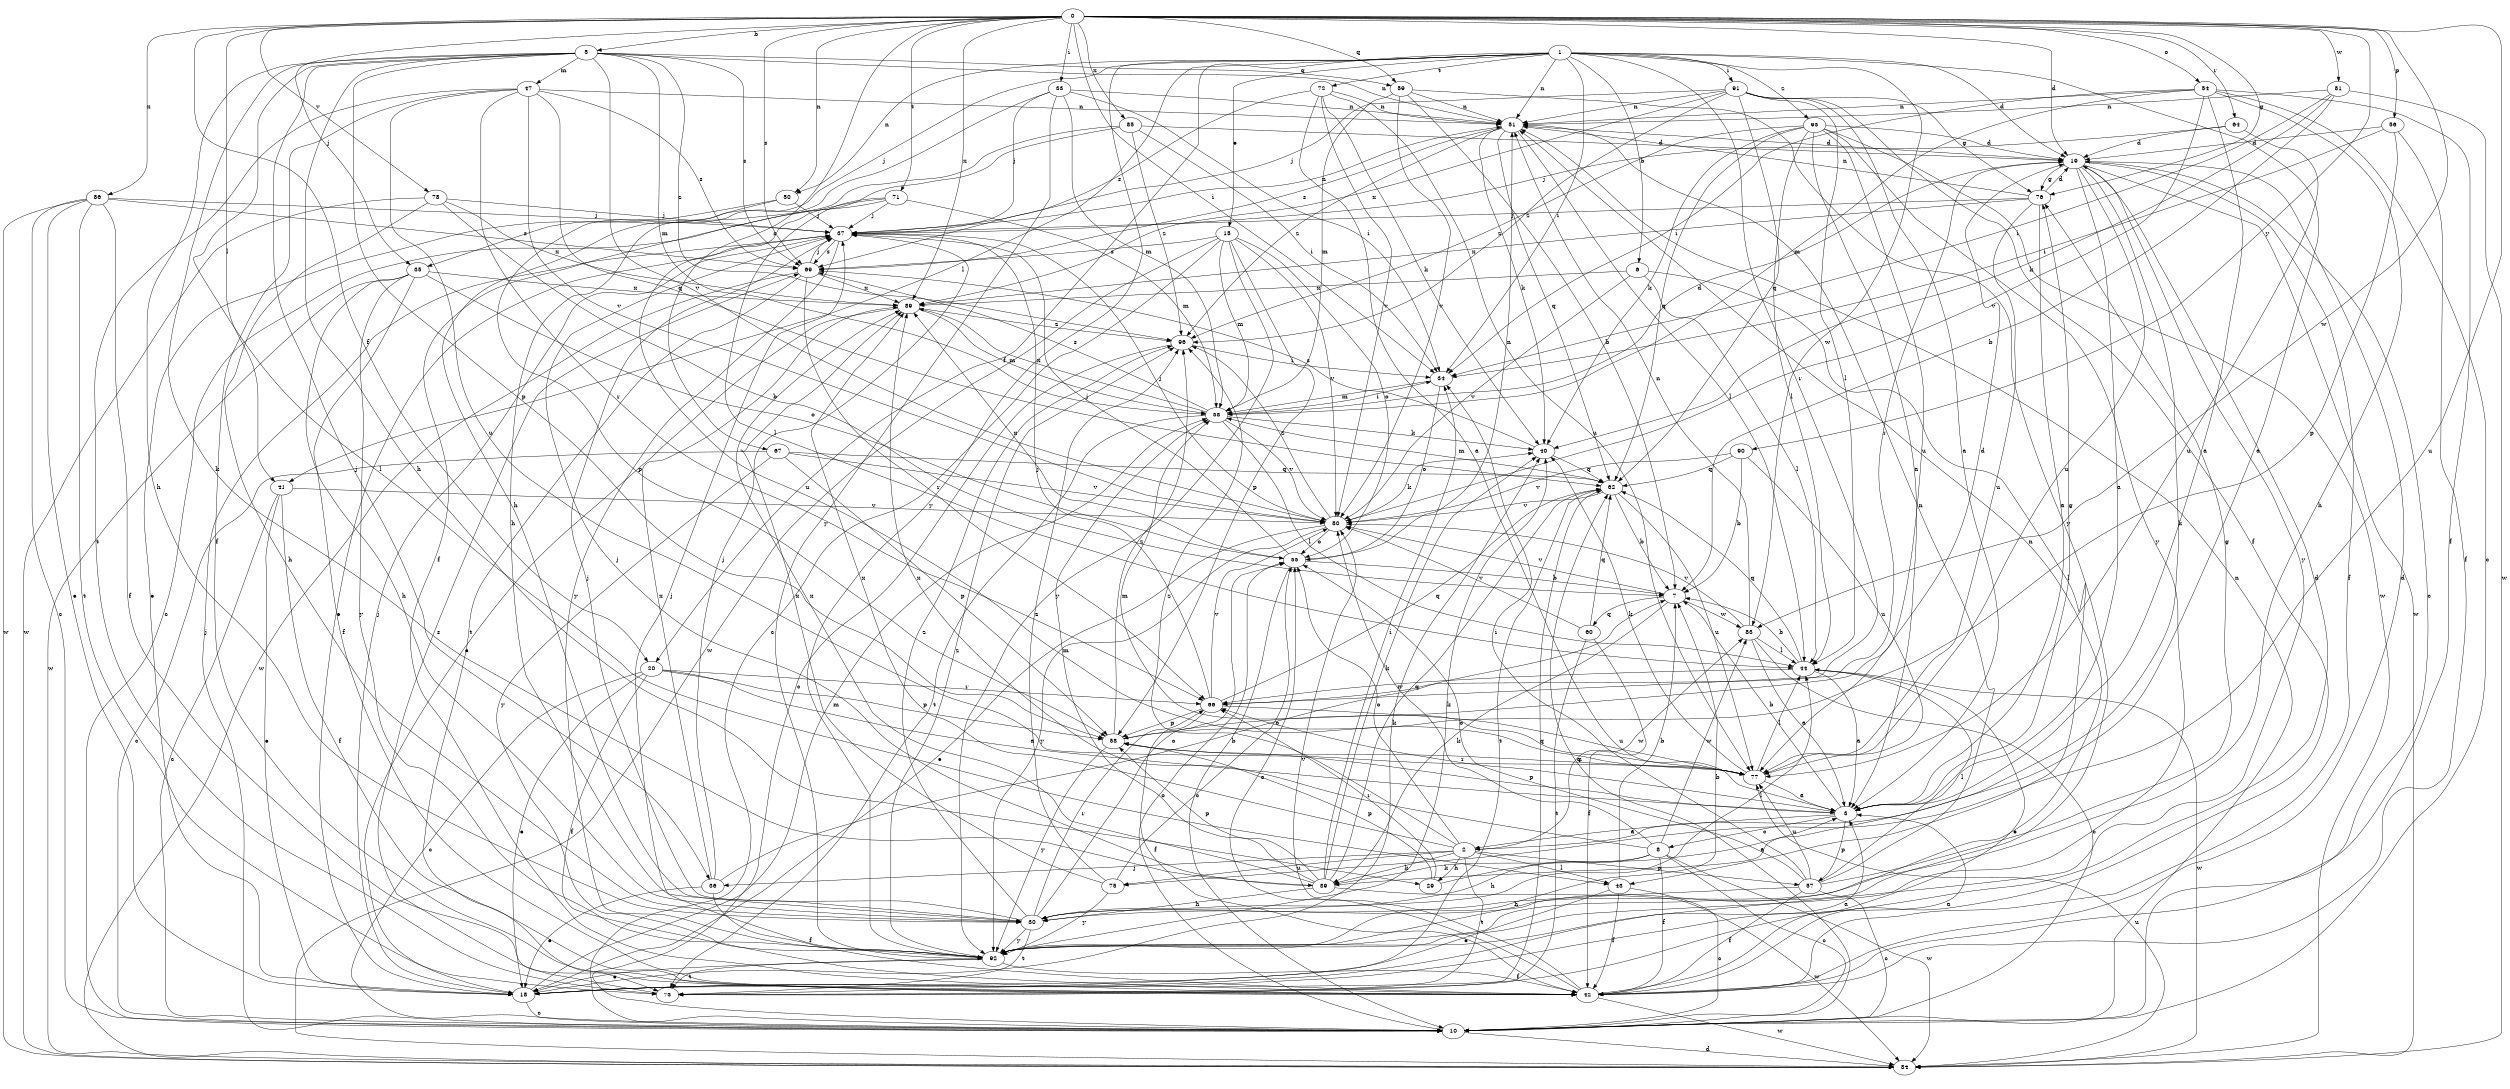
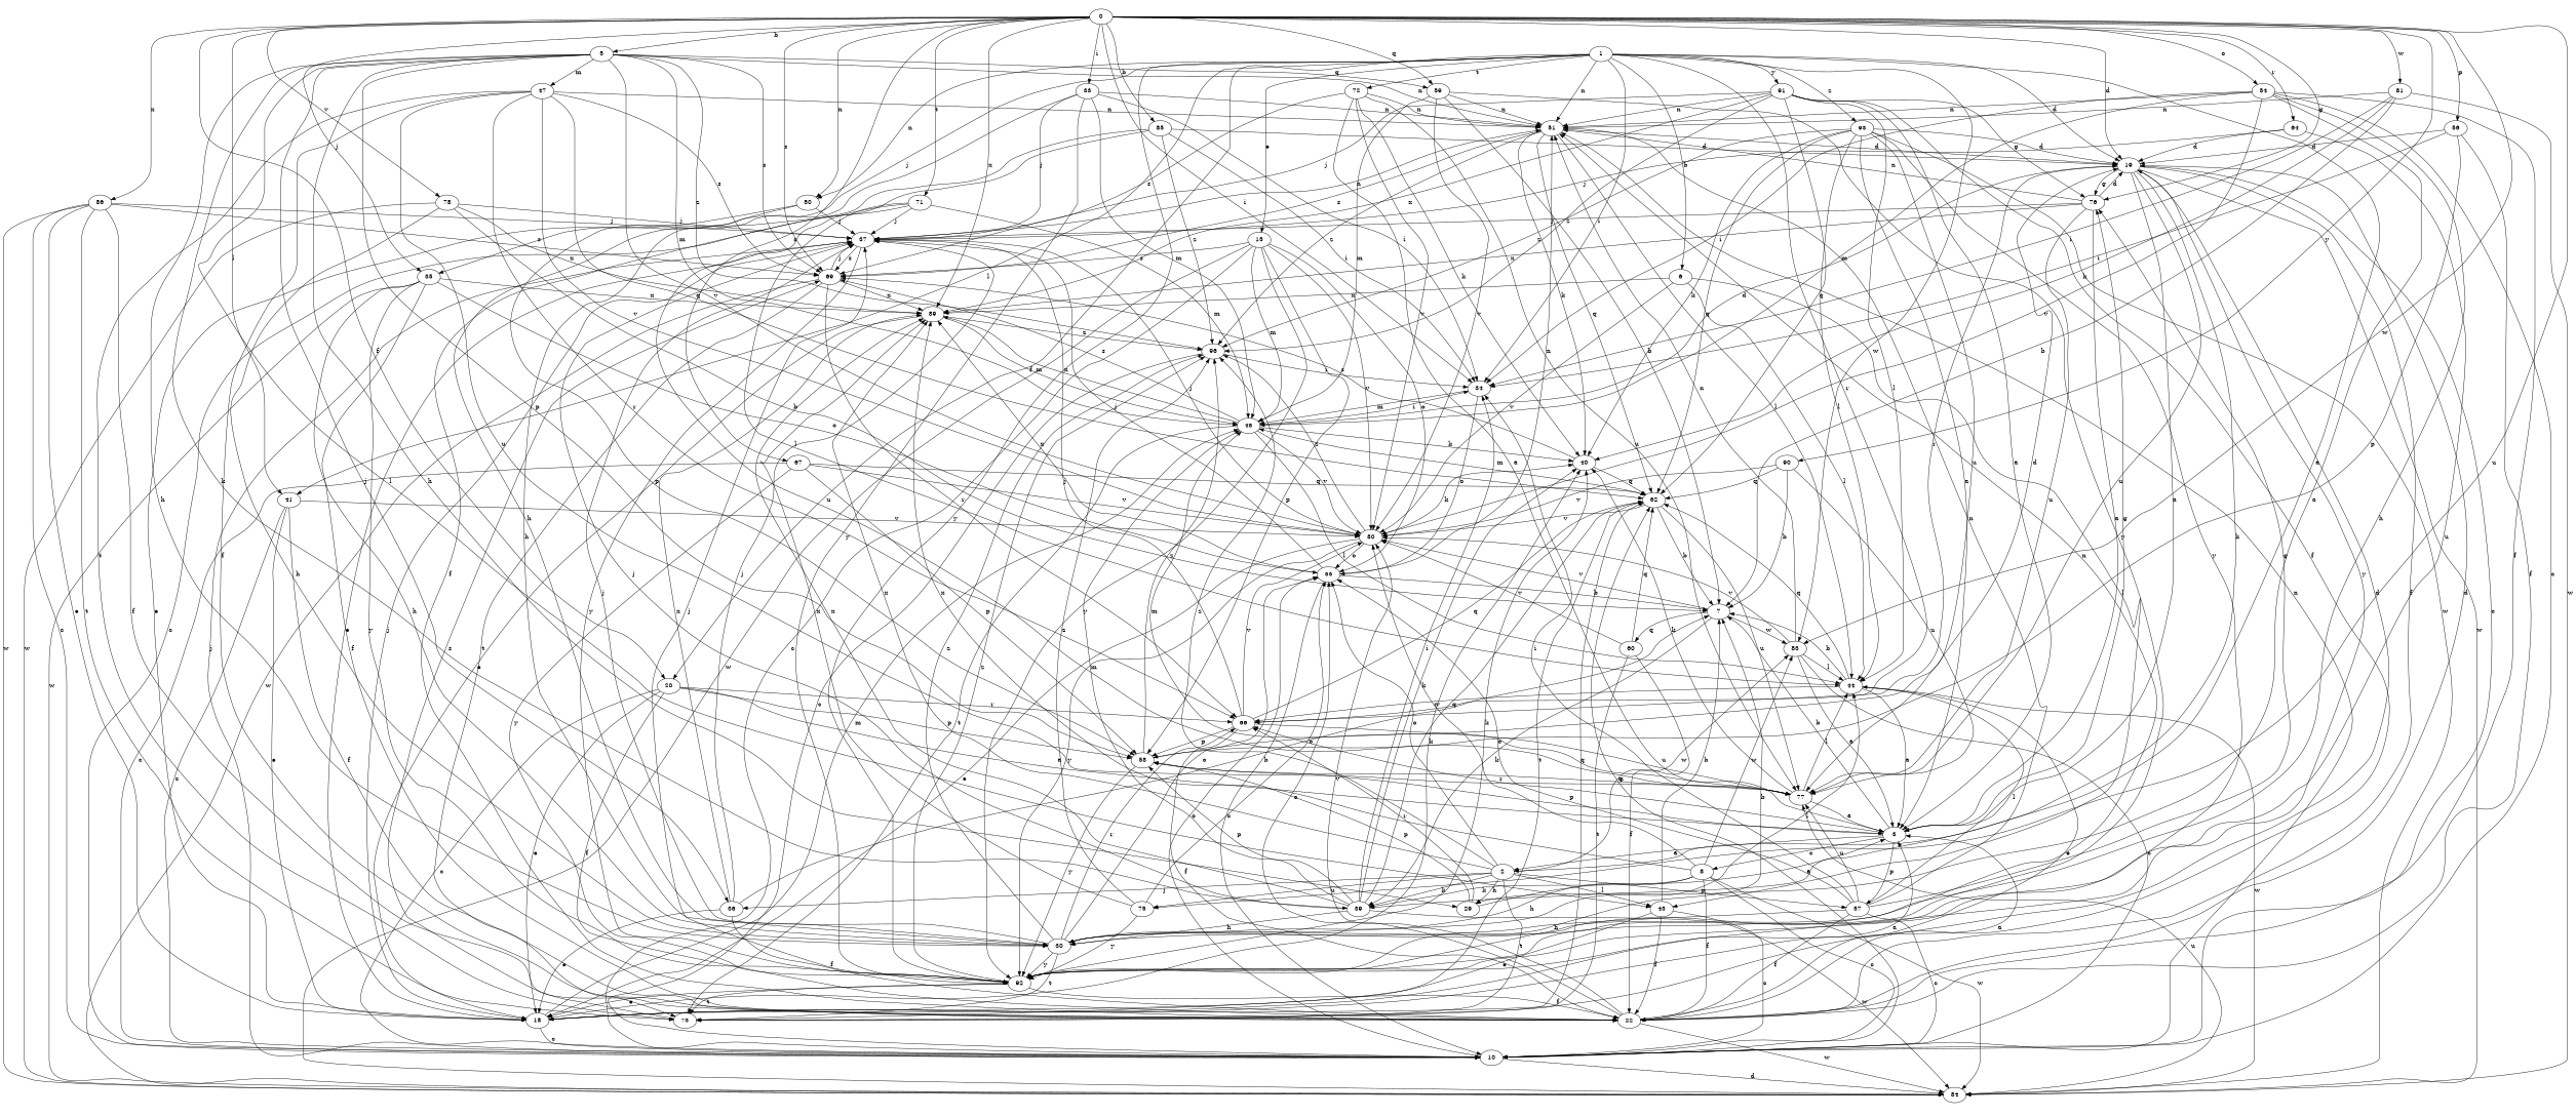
  strict digraph {
    0
    5
    n3 [label=19]
    20
    n5 [label=76]
    n6 [label=33]
    34
    35
    41
    50
    54
    56
    59
    64
    67
    69
    71
    75
    78
    81
    83
    85
    86
    89
    90
    51
    29
    36
    39
    43
    96
    58
    30
    47
-   48 [label=38]
+   48
    80
    66
    92
    3
    10
-   22 [label=42]
+   22
    84
    77
    18
    37
    55
    7
    62
    73
    44
    40
    1
    2
    6
    15
    72
    91
    93
    57
    8
    60
    0 -> 5 [label=b]
    0 -> n3 [label=d]
    0 -> 20 [label=f]
    0 -> n5 [label=g]
    0 -> n6 [label=i]
    0 -> 34 [label=i]
    0 -> 35 [label=j]
    0 -> 41 [label=l]
    0 -> 50 [label=n]
    0 -> 54 [label=o]
    0 -> 56 [label=p]
    0 -> 59 [label=q]
    0 -> 64 [label=r]
    0 -> 67 [label=s]
    0 -> 69 [label=s]
    0 -> 71 [label=t]
    0 -> 75 [label=u]
    0 -> 78 [label=v]
    0 -> 81 [label=w]
    0 -> 83 [label=w]
-   0 -> 85 [label=x]
+   0 -> 85 [label=b]
    0 -> 86 [label=x]
    0 -> 89 [label=x]
    0 -> 90 [label=y]
    5 -> 59 [label=q]
    5 -> 69 [label=s]
    5 -> 51 [label=n]
    5 -> 29 [label=h]
    5 -> 36 [label=j]
    5 -> 39 [label=k]
    5 -> 43 [label=l]
    5 -> 96 [label=z]
    5 -> 58 [label=p]
    5 -> 30 [label=h]
    5 -> 47 [label=m]
    5 -> 48 [label=m]
    5 -> 80 [label=v]
    n3 -> n5 [label=g]
    n3 -> 39 [label=k]
    n3 -> 66 [label=r]
    n3 -> 92 [label=y]
    n3 -> 3 [label=a]
    n3 -> 10 [label=c]
    n3 -> 22 [label=f]
    n3 -> 84 [label=w]
    n3 -> 77 [label=u]
    20 -> 58 [label=p]
    20 -> 66 [label=r]
    20 -> 3 [label=a]
    20 -> 10 [label=c]
    20 -> 22 [label=f]
    20 -> 18 [label=e]
    n5 -> n3 [label=d]
    n5 -> 89 [label=x]
    n5 -> 51 [label=n]
    n5 -> 3 [label=a]
    n5 -> 77 [label=u]
    n5 -> 37 [label=j]
    n6 -> 34 [label=i]
    n6 -> 51 [label=n]
    n6 -> 30 [label=h]
    n6 -> 48 [label=m]
    n6 -> 92 [label=y]
    n6 -> 37 [label=j]
    34 -> 48 [label=m]
    34 -> 55 [label=o]
    35 -> 89 [label=x]
    35 -> 30 [label=h]
    35 -> 92 [label=y]
    35 -> 22 [label=f]
    35 -> 84 [label=w]
    35 -> 55 [label=o]
    41 -> 80 [label=v]
    41 -> 10 [label=c]
    41 -> 22 [label=f]
    41 -> 18 [label=e]
    50 -> 58 [label=p]
    50 -> 18 [label=e]
    50 -> 37 [label=j]
    54 -> 34 [label=i]
    54 -> 51 [label=n]
    54 -> 30 [label=h]
    54 -> 48 [label=m]
    54 -> 80 [label=v]
-   54 -> 3 [label=a]
+   54 -> 29 [label=a]
    54 -> 10 [label=c]
    54 -> 22 [label=f]
    56 -> n3 [label=d]
    56 -> 34 [label=i]
    56 -> 58 [label=p]
    56 -> 22 [label=f]
    59 -> 51 [label=n]
    59 -> 48 [label=m]
    59 -> 80 [label=v]
    59 -> 92 [label=y]
    59 -> 7 [label=b]
    64 -> n3 [label=d]
-   64 -> 77 [label=u]
+   64 -> 30 [label=u]
    64 -> 37 [label=j]
    67 -> 58 [label=p]
    67 -> 80 [label=v]
    67 -> 92 [label=y]
    67 -> 10 [label=c]
    67 -> 62 [label=q]
    69 -> 89 [label=x]
    69 -> 66 [label=r]
    69 -> 84 [label=w]
    69 -> 37 [label=j]
    69 -> 73 [label=t]
    71 -> 48 [label=m]
    71 -> 10 [label=c]
    71 -> 77 [label=u]
    71 -> 37 [label=j]
    71 -> 44 [label=l]
    75 -> 89 [label=x]
    75 -> 96 [label=z]
    75 -> 92 [label=y]
    75 -> 55 [label=o]
    78 -> 89 [label=x]
    78 -> 30 [label=h]
    78 -> 84 [label=w]
    78 -> 37 [label=j]
    78 -> 7 [label=b]
    81 -> 34 [label=i]
    81 -> 51 [label=n]
    81 -> 84 [label=w]
    81 -> 7 [label=b]
    81 -> 40 [label=k]
    83 -> 51 [label=n]
    83 -> 80 [label=v]
    83 -> 3 [label=a]
    83 -> 10 [label=c]
    83 -> 44 [label=l]
    85 -> n3 [label=d]
    85 -> 34 [label=i]
    85 -> 96 [label=z]
    85 -> 30 [label=h]
    85 -> 22 [label=f]
    86 -> 69 [label=s]
    86 -> 10 [label=c]
    86 -> 22 [label=f]
    86 -> 84 [label=w]
    86 -> 18 [label=e]
    86 -> 37 [label=j]
    86 -> 73 [label=t]
    89 -> 96 [label=z]
    89 -> 48 [label=m]
    89 -> 18 [label=e]
    90 -> 80 [label=v]
    90 -> 77 [label=u]
    90 -> 7 [label=b]
    90 -> 62 [label=q]
    51 -> n3 [label=d]
    51 -> 69 [label=s]
    51 -> 96 [label=z]
    51 -> 62 [label=q]
    51 -> 44 [label=l]
    51 -> 40 [label=k]
    29 -> 58 [label=p]
    29 -> 66 [label=r]
    29 -> 3 [label=a]
    36 -> 89 [label=x]
    36 -> 22 [label=f]
    36 -> 18 [label=e]
    36 -> 37 [label=j]
    36 -> 7 [label=b]
    39 -> 34 [label=i]
    39 -> 89 [label=x]
    39 -> 58 [label=p]
    39 -> 30 [label=h]
    39 -> 48 [label=m]
    39 -> 84 [label=w]
    39 -> 37 [label=j]
    39 -> 62 [label=q]
    39 -> 40 [label=k]
    43 -> 10 [label=c]
    43 -> 22 [label=f]
    43 -> 18 [label=e]
    43 -> 7 [label=b]
    96 -> 34 [label=i]
    96 -> 10 [label=c]
    58 -> n3 [label=d]
    58 -> 96 [label=z]
    58 -> 92 [label=y]
    58 -> 77 [label=u]
    30 -> 96 [label=z]
    30 -> 66 [label=r]
    30 -> 92 [label=y]
    30 -> 37 [label=j]
    30 -> 55 [label=o]
    30 -> 73 [label=t]
    30 -> 44 [label=l]
    47 -> 69 [label=s]
    47 -> 51 [label=n]
    47 -> 80 [label=v]
    47 -> 66 [label=r]
    47 -> 22 [label=f]
    47 -> 77 [label=u]
    47 -> 62 [label=q]
    47 -> 73 [label=t]
    48 -> n3 [label=d]
    48 -> 34 [label=i]
    48 -> 69 [label=s]
    48 -> 89 [label=x]
    48 -> 80 [label=v]
    48 -> 73 [label=t]
    48 -> 44 [label=l]
    48 -> 40 [label=k]
    80 -> 96 [label=z]
    80 -> 92 [label=y]
    80 -> 18 [label=e]
    80 -> 37 [label=j]
    80 -> 55 [label=o]
    80 -> 40 [label=k]
    66 -> 58 [label=p]
    66 -> 80 [label=v]
    66 -> 22 [label=f]
    66 -> 77 [label=u]
    66 -> 37 [label=j]
    66 -> 62 [label=q]
    92 -> 51 [label=n]
    92 -> 96 [label=z]
    92 -> 22 [label=f]
    92 -> 18 [label=e]
    92 -> 37 [label=j]
    92 -> 7 [label=b]
    92 -> 73 [label=t]
    92 -> 40 [label=k]
    3 -> n5 [label=g]
    3 -> 58 [label=p]
    3 -> 66 [label=r]
    3 -> 7 [label=b]
    3 -> 2 [label=a]
    3 -> 57 [label=p]
    3 -> 8 [label=c]
    10 -> 51 [label=n]
    10 -> 84 [label=d]
    10 -> 37 [label=j]
    10 -> 55 [label=o]
    10 -> 62 [label=q]
    22 -> n3 [label=d]
    22 -> 80 [label=v]
    22 -> 3 [label=a]
    22 -> 84 [label=w]
    22 -> 55 [label=o]
    84 -> 77 [label=u]
    77 -> 48 [label=m]
    77 -> 3 [label=a]
    77 -> 44 [label=l]
    77 -> 40 [label=k]
    18 -> n3 [label=d]
    18 -> 48 [label=m]
    18 -> 3 [label=a]
    18 -> 10 [label=c]
    18 -> 37 [label=j]
    18 -> 40 [label=k]
    37 -> 69 [label=s]
    37 -> 51 [label=n]
    37 -> 92 [label=y]
    37 -> 18 [label=e]
    55 -> 89 [label=x]
    55 -> 51 [label=n]
    55 -> 10 [label=c]
    55 -> 37 [label=j]
    55 -> 7 [label=b]
    7 -> 83 [label=w]
    7 -> 39 [label=k]
    7 -> 80 [label=v]
    7 -> 60 [label=q]
    62 -> 48 [label=m]
    62 -> 80 [label=v]
    62 -> 77 [label=u]
    62 -> 7 [label=b]
    62 -> 73 [label=t]
    73 -> 69 [label=s]
    73 -> 62 [label=q]
    44 -> 66 [label=r]
    44 -> 3 [label=a]
    44 -> 84 [label=w]
    44 -> 18 [label=e]
    44 -> 7 [label=b]
    44 -> 62 [label=q]
    40 -> 69 [label=s]
    40 -> 62 [label=q]
    1 -> n3 [label=d]
    1 -> 20 [label=f]
    1 -> 34 [label=i]
    1 -> 35 [label=j]
    1 -> 41 [label=l]
    1 -> 50 [label=n]
    1 -> 83 [label=w]
    1 -> 51 [label=n]
    1 -> 66 [label=r]
    1 -> 92 [label=y]
    1 -> 2 [label=a]
    1 -> 6 [label=b]
    1 -> 15 [label=e]
    1 -> 72 [label=t]
-   1 -> 91 [label=i]
+   1 -> 91 [label=y]
    1 -> 93 [label=z]
    2 -> 75 [label=u]
    2 -> 83 [label=w]
    2 -> 89 [label=x]
    2 -> 29 [label=h]
    2 -> 36 [label=j]
    2 -> 39 [label=k]
    2 -> 43 [label=l]
    2 -> 96 [label=z]
    2 -> 55 [label=o]
    2 -> 73 [label=t]
    2 -> 57 [label=p]
    6 -> 89 [label=x]
    6 -> 43 [label=l]
    6 -> 80 [label=v]
    6 -> 44 [label=l]
    15 -> 69 [label=s]
    15 -> 58 [label=p]
    15 -> 48 [label=m]
    15 -> 80 [label=v]
    15 -> 92 [label=y]
    15 -> 10 [label=c]
    15 -> 84 [label=w]
    15 -> 55 [label=o]
    72 -> 69 [label=s]
    72 -> 51 [label=n]
    72 -> 80 [label=v]
    72 -> 3 [label=a]
    72 -> 77 [label=u]
    72 -> 40 [label=k]
    91 -> n5 [label=g]
    91 -> 89 [label=x]
    91 -> 51 [label=n]
    91 -> 96 [label=z]
    91 -> 3 [label=a]
    91 -> 22 [label=f]
    91 -> 37 [label=j]
    91 -> 62 [label=q]
    91 -> 44 [label=l]
    93 -> n3 [label=d]
    93 -> 96 [label=z]
    93 -> 92 [label=y]
    93 -> 3 [label=a]
    93 -> 84 [label=w]
    93 -> 77 [label=u]
    93 -> 62 [label=q]
    93 -> 44 [label=l]
    93 -> 40 [label=k]
    57 -> n5 [label=g]
    57 -> 34 [label=i]
    57 -> 51 [label=n]
    57 -> 30 [label=h]
    57 -> 10 [label=c]
    57 -> 22 [label=f]
    57 -> 77 [label=u]
    57 -> 55 [label=o]
    57 -> 44 [label=l]
    8 -> 83 [label=w]
    8 -> 89 [label=x]
    8 -> 39 [label=k]
    8 -> 30 [label=h]
    8 -> 80 [label=v]
    8 -> 10 [label=c]
    8 -> 22 [label=f]
    8 -> 84 [label=w]
    60 -> 80 [label=v]
    60 -> 22 [label=f]
    60 -> 62 [label=q]
    60 -> 73 [label=t]
  }
